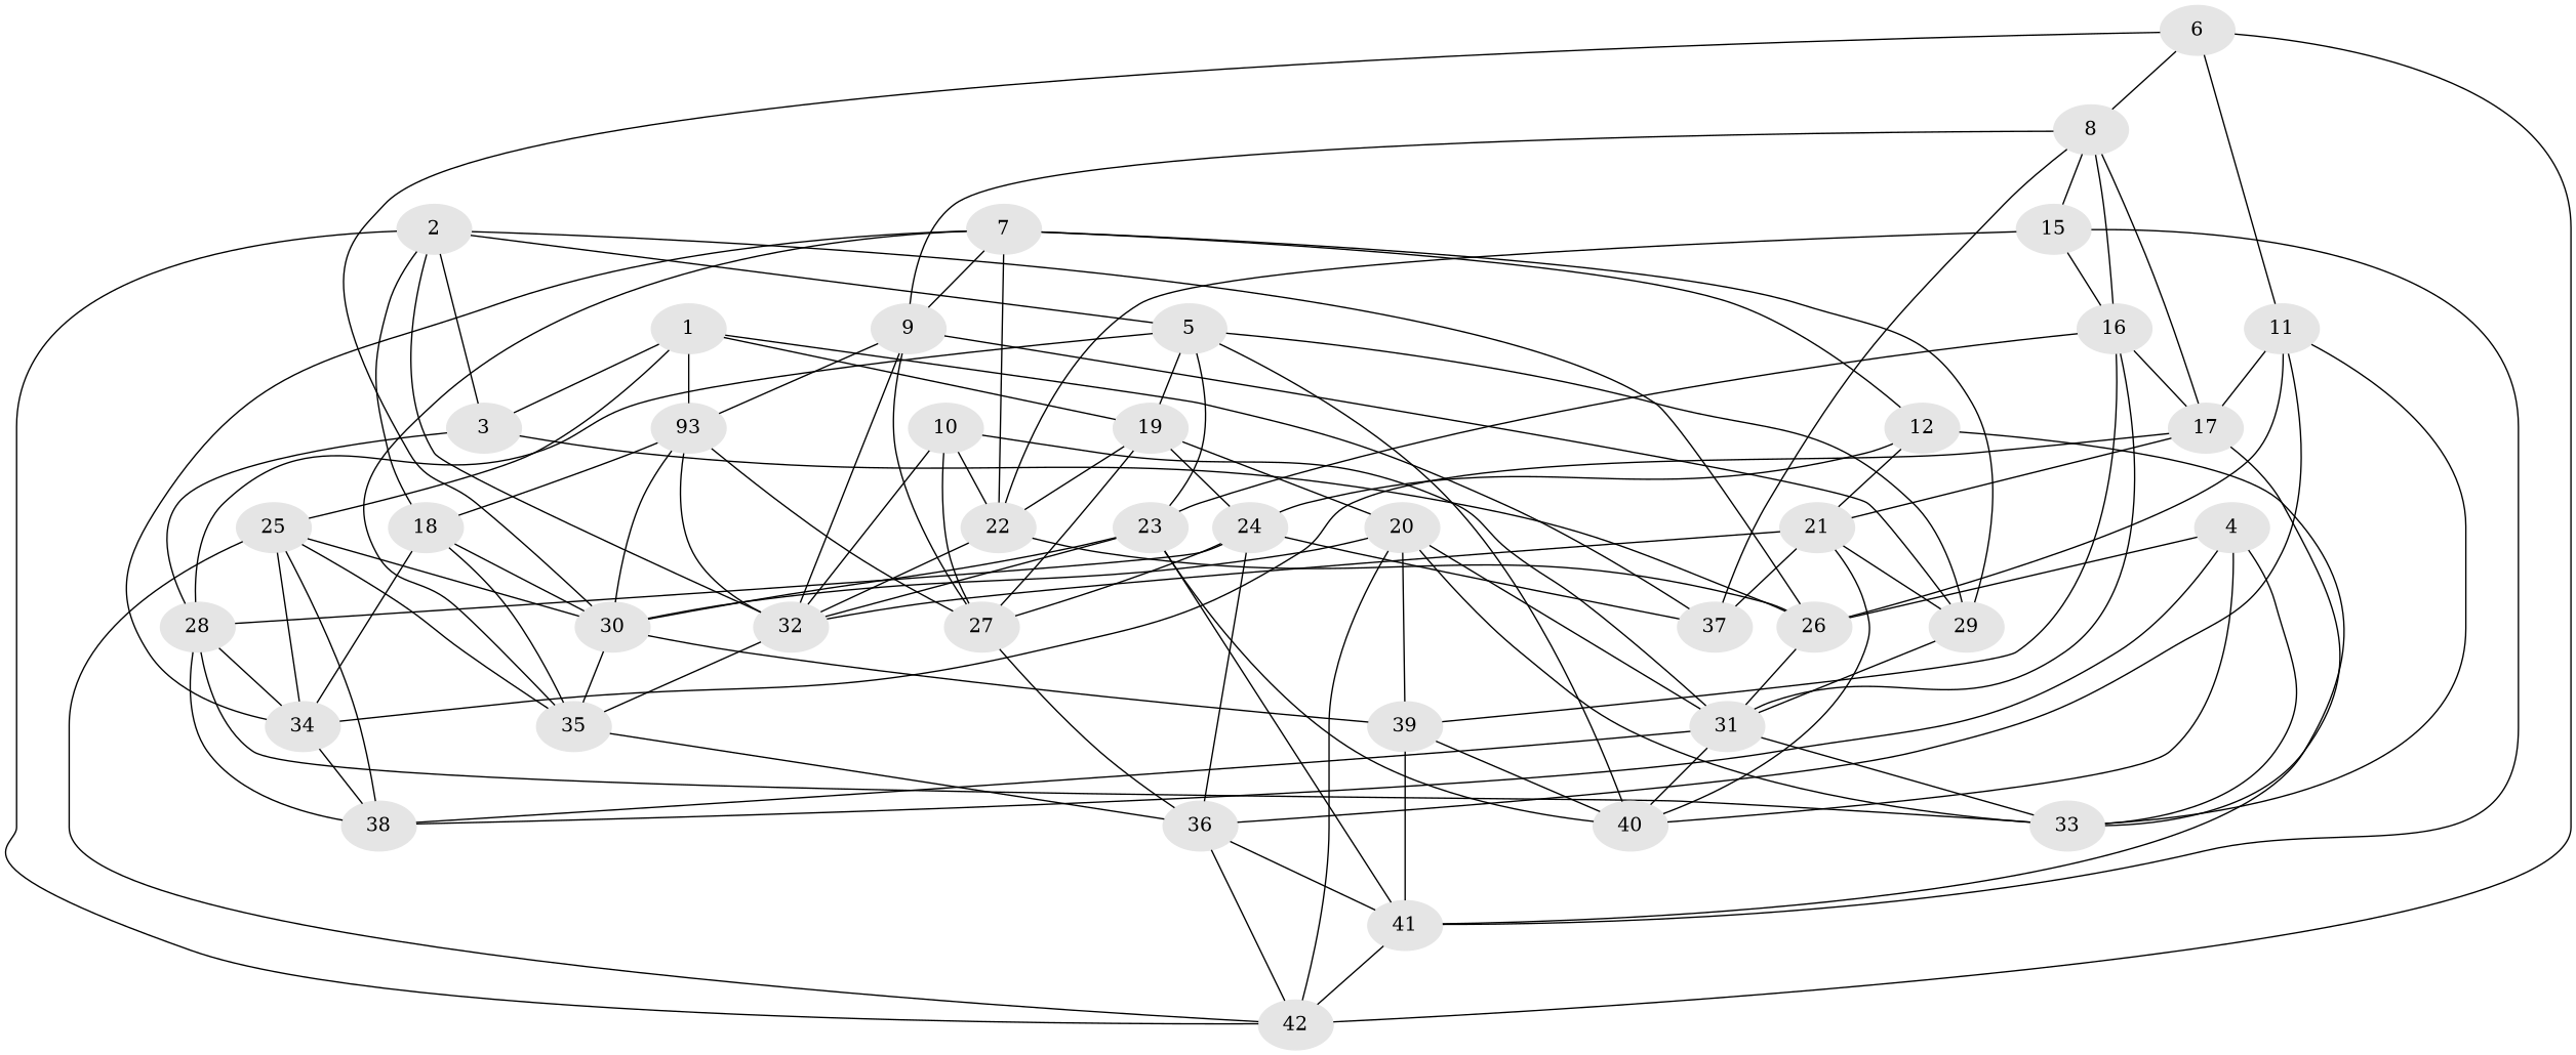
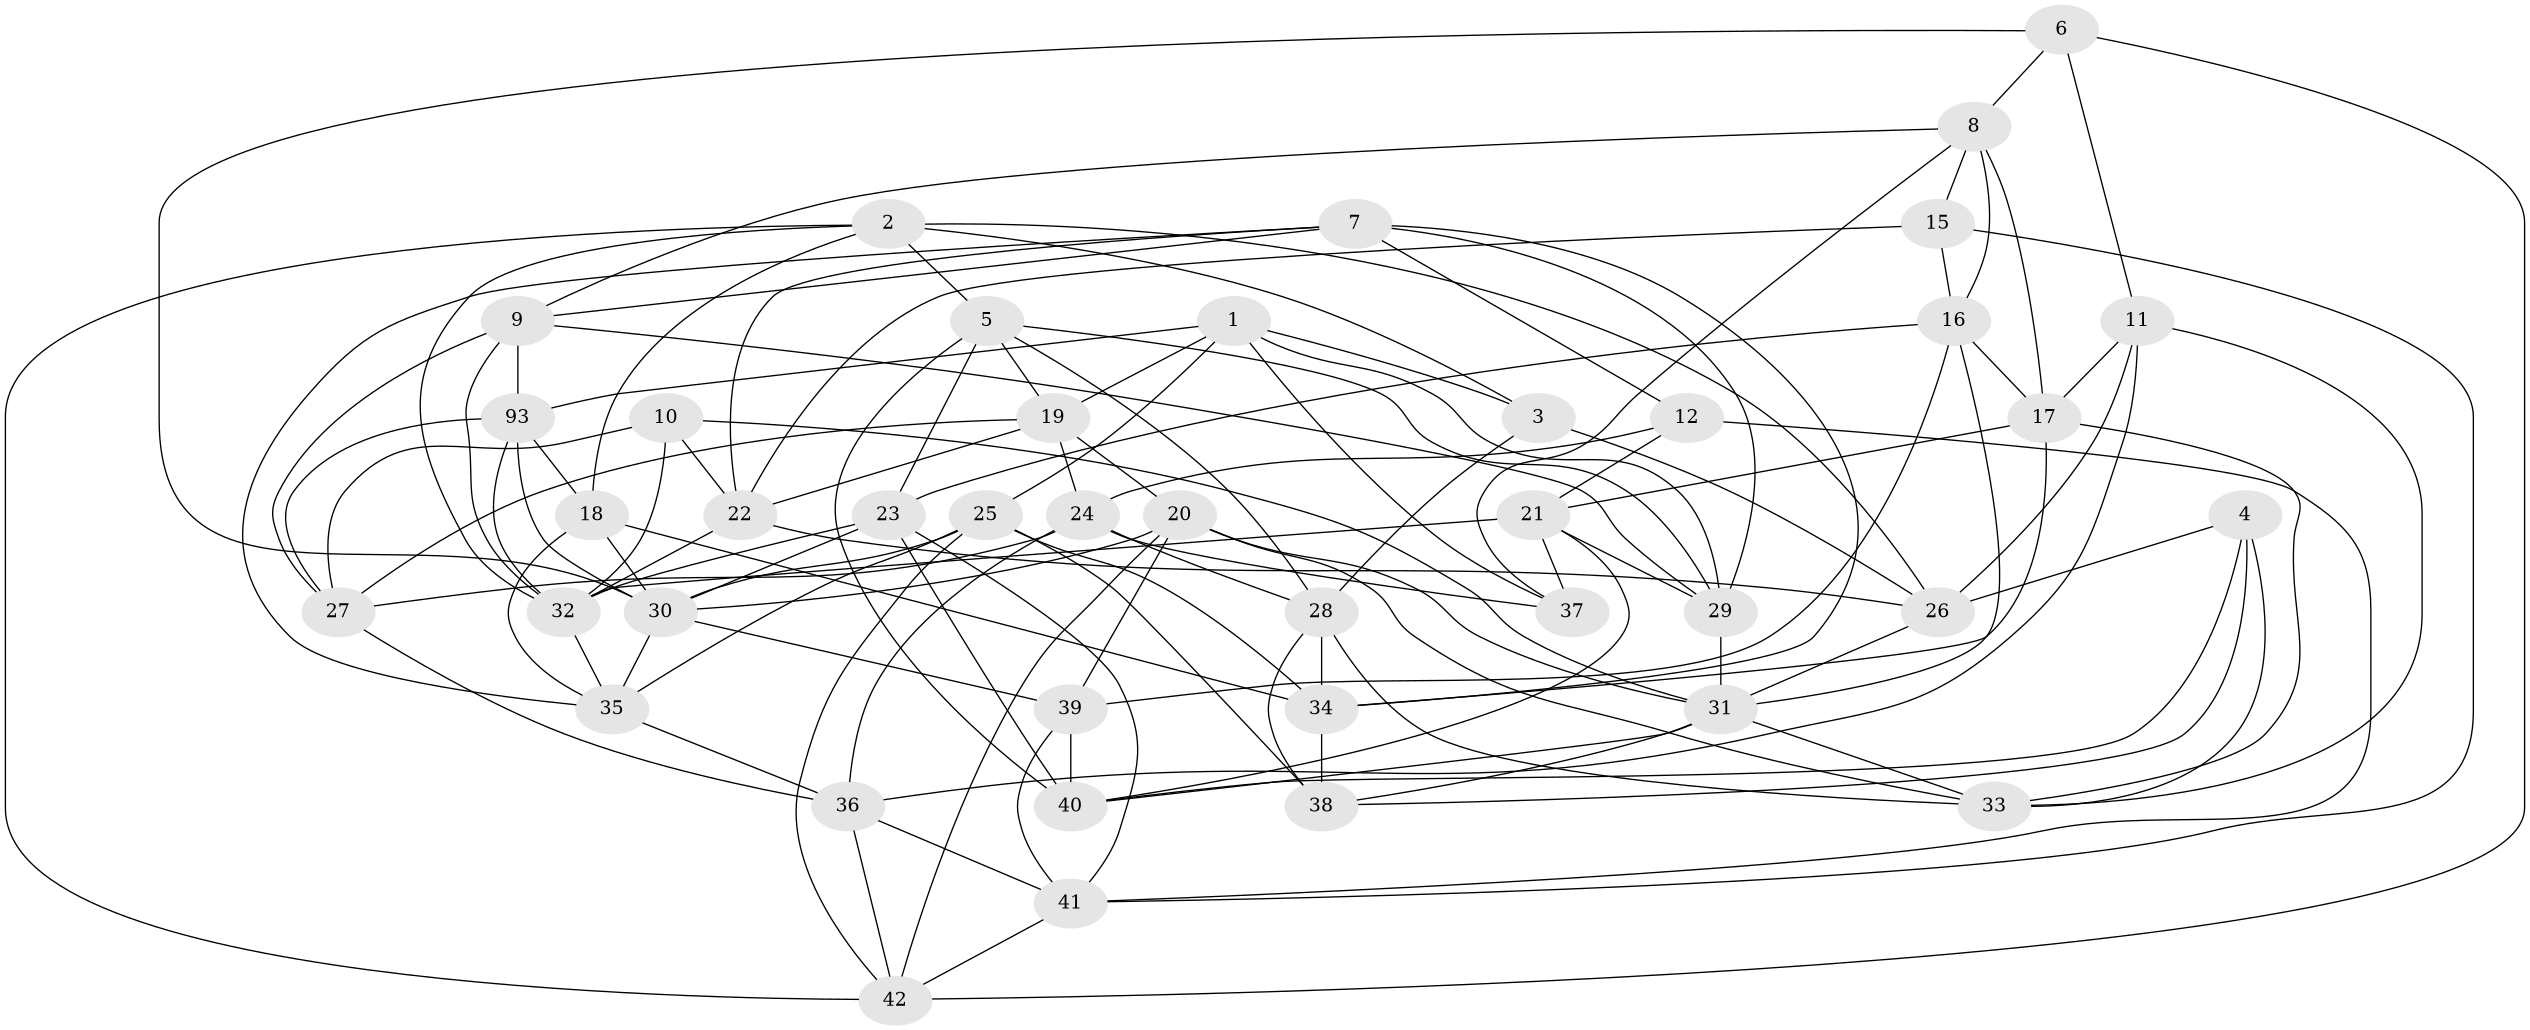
  graph {
    node [color=gray90 style=filled]
    edge [weight=1.0]
    1
    3
    n3 [label=93]
    19
    25
    29
    37
    26
    28
    18
    32
    30
    27
    22
    24
    20
    42
    38
    34
    35
    31
    2
    5
    40
    23
    33
    4
    41
    6
    8
    11
    9
    15
    16
    17
    36
    39
    7
    12
    21
    10
    1 -- 3
    1 -- n3
    1 -- 19
    1 -- 25
+   1 -- 29
    1 -- 37
    3 -- 26
    3 -- 28
    n3 -- 18
    n3 -- 32
    n3 -- 30
    n3 -- 27
    19 -- 27
    19 -- 22
    19 -- 24
    19 -- 20
    25 -- 30
    25 -- 42
    25 -- 38
    25 -- 34
    25 -- 35
    29 -- 31
    26 -- 31
    28 -- 38
    28 -- 34
    28 -- 33
    18 -- 30 [weight=2.0]
    18 -- 34
    18 -- 35
    32 -- 35
    30 -- 35
    30 -- 39 [weight=2.0]
    27 -- 36
    22 -- 26
    22 -- 32
    24 -- 37
    24 -- 28
    24 -- 27
    24 -- 36
    20 -- 30
    20 -- 42
    20 -- 31
    20 -- 33
    20 -- 39
    34 -- 38
    35 -- 36
    31 -- 38
    31 -- 40
    31 -- 33
    2 -- 3
    2 -- 26
    2 -- 18
    2 -- 32
    2 -- 42
    2 -- 5
    5 -- 19
    5 -- 29
    5 -- 28
    5 -- 40
    5 -- 23
    23 -- 32
    23 -- 30
    23 -- 40
    23 -- 41
    4 -- 26
    4 -- 38
    4 -- 40
    4 -- 33
    41 -- 42
    6 -- 30
    6 -- 42
    6 -- 8
    6 -- 11
    8 -- 37
    8 -- 9
    8 -- 15
    8 -- 16
    8 -- 17
    11 -- 26
    11 -- 33
    11 -- 17
    11 -- 36
    9 -- n3
    9 -- 29
    9 -- 32
    9 -- 27
    15 -- 22
    15 -- 41
    15 -- 16
    16 -- 31
    16 -- 23
    16 -- 17
    16 -- 39
    17 -- 34
    17 -- 33
    17 -- 21
    36 -- 42
    36 -- 41
    39 -- 40
    39 -- 41
    7 -- 29
    7 -- 22
    7 -- 34
    7 -- 35
    7 -- 9
    7 -- 12
    12 -- 24
    12 -- 41
    12 -- 21
    21 -- 29
    21 -- 37
    21 -- 32
    21 -- 40
    10 -- 32
    10 -- 27
    10 -- 22
    10 -- 31
  }
